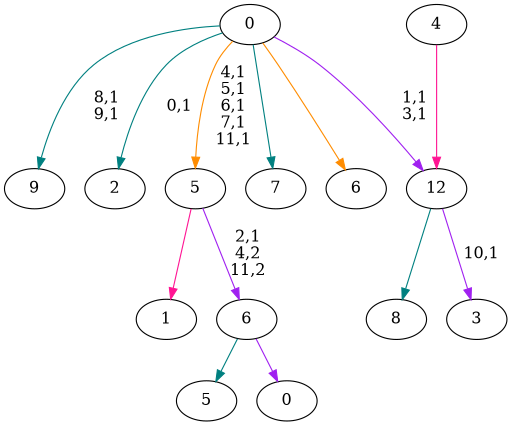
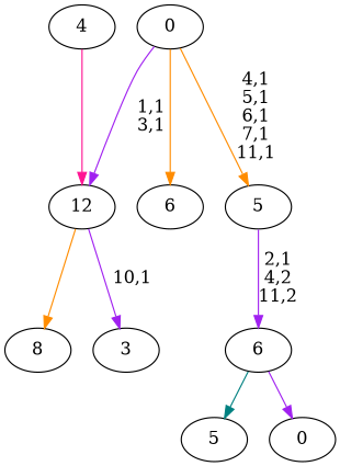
  digraph {
    edge [color=teal]
-   n1 [label=9]
    n2 [label=8]
-   n3 [label=7]
    n4 [label=6]
    n5 [label=5]
    n6 [label=4]
    12
    n8 [label=3]
-   n9 [label=2]
-   n10 [label=1]
    n11 [label=0]
    6
    5
    0
    n6 -> 12 [color=deeppink]
-   12 -> n2
+   12 -> n2 [color=darkorange]
    12 -> n8 [color=purple label="10,1"]
    6 -> n5
    6 -> n11 [color=purple]
-   5 -> n10 [color=deeppink]
    5 -> 6 [color=purple label="2,1\n4,2\n11,2"]
-   0 -> n1 [label="8,1\n9,1"]
-   0 -> n3
    0 -> n4 [color=darkorange]
    0 -> 12 [color=purple label="1,1\n3,1"]
-   0 -> n9 [label="0,1"]
    0 -> 5 [color=darkorange label="4,1\n5,1\n6,1\n7,1\n11,1"]
  }
